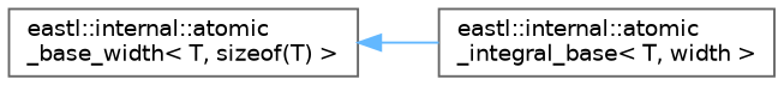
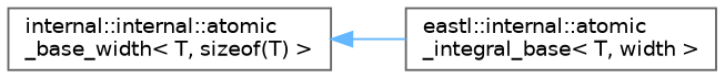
  digraph {
    rankdir=LR
    node [color=grey40 fillcolor=white fontname=Helvetica fontsize=10 shape=box style=filled]
-   n1 [height=0.2 label="eastl::internal::atomic\l_base_width\< T, sizeof(T) \>" width=0.4]
+   n1 [height=0.2 label="internal::internal::atomic\l_base_width\< T, sizeof(T) \>" width=0.4]
    n2 [height=0.2 label="eastl::internal::atomic\l_integral_base\< T, width \>" width=0.4]
    n1 -> n2 [color=steelblue1 dir=back fontname=Helvetica fontsize=10 labelfontname=Helvetica labelfontsize=10 style=solid]
  }
